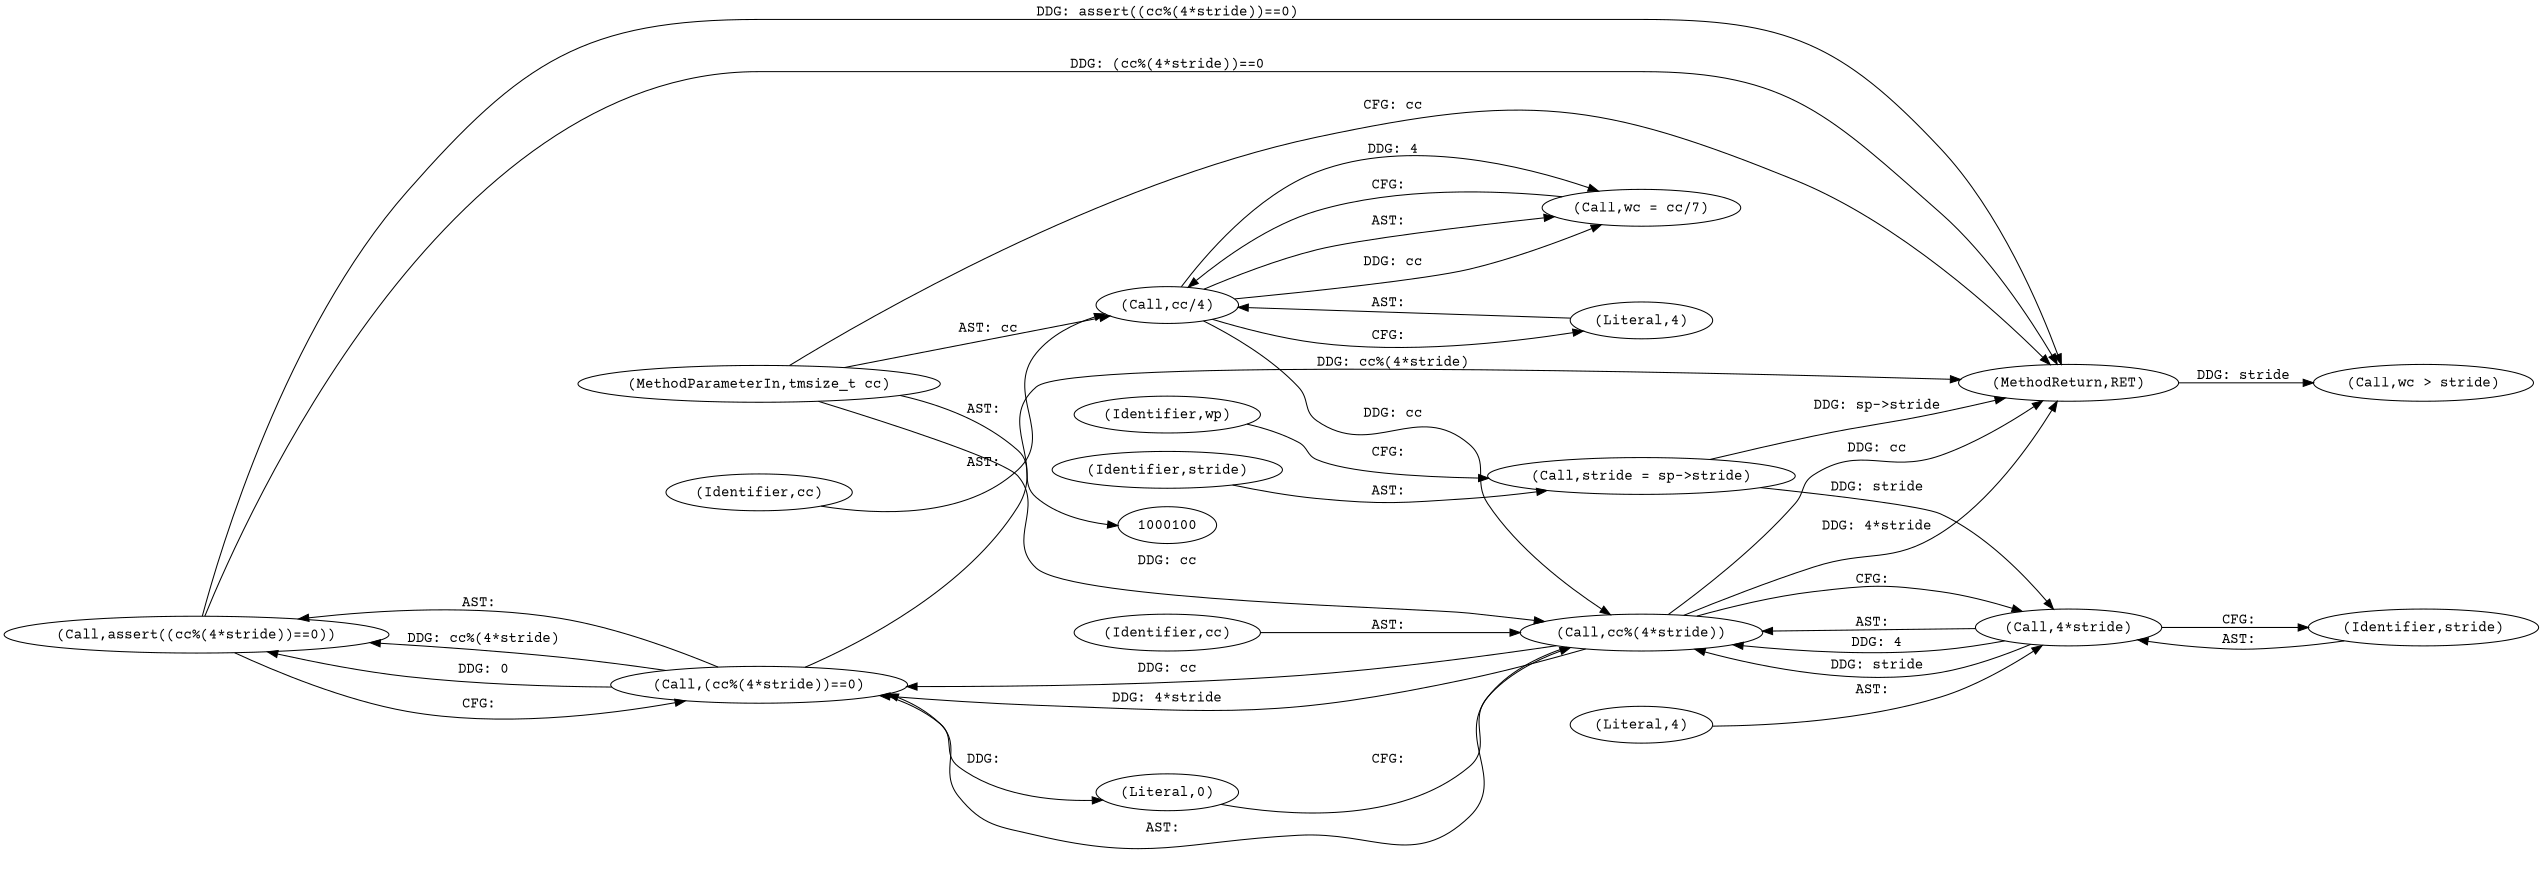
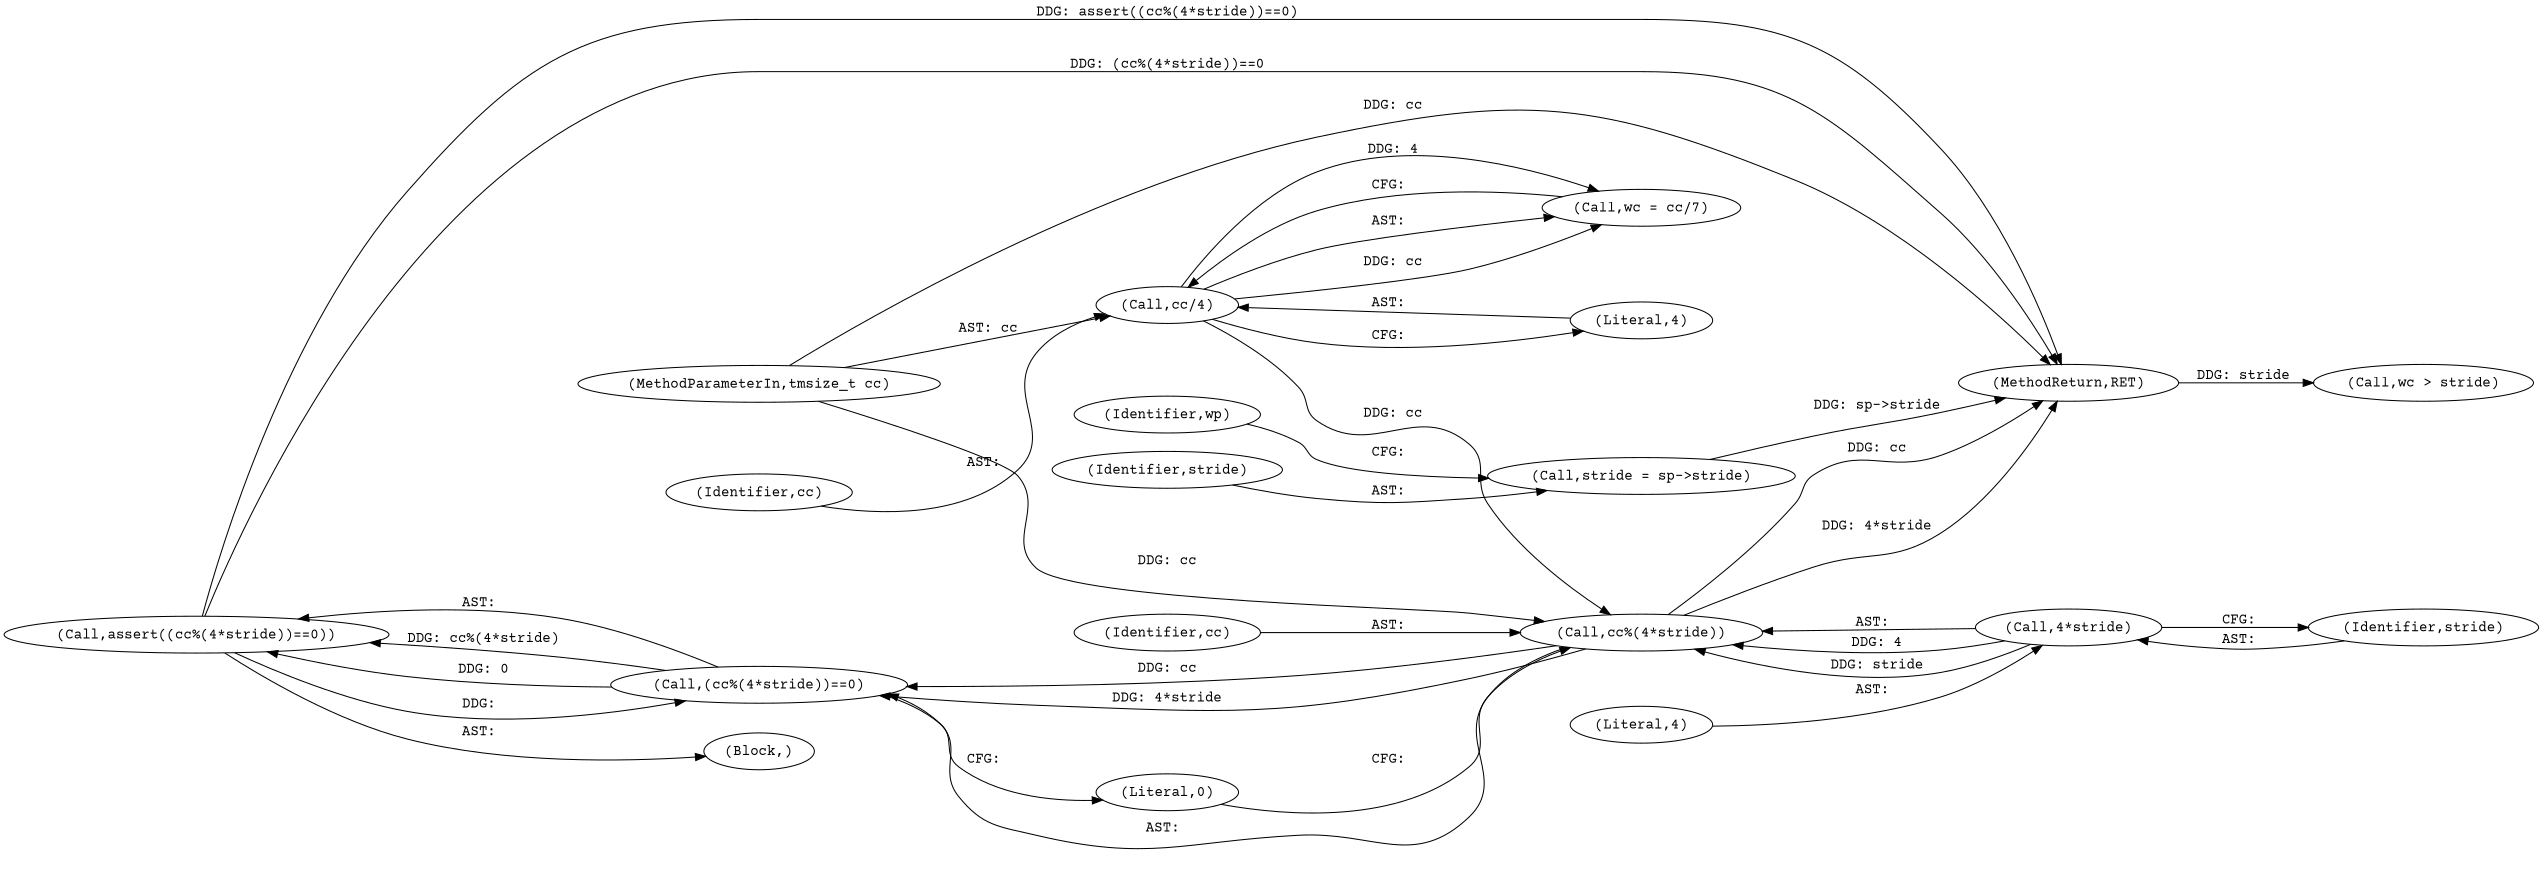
  digraph {
    fontname="Courier Prime"
    rankdir=LR
    node [fontname="Courier Prime"]
    edge [fontname="Courier Prime"]
    n1 [label="(Call,assert((cc%(4*stride))==0))"]
    n2 [label="(Call,(cc%(4*stride))==0)"]
    n3 [label="(MethodReturn,RET)"]
+   n4 [label="(Block,)"]
    n5 [label="(Literal,0)"]
    n6 [label="(Call,wc > stride)"]
    n7 [label="(Call,cc%(4*stride))"]
    n8 [label="(Call,4*stride)"]
    n9 [label="(Identifier,stride)"]
    n10 [label="(Call,cc/4)"]
    n11 [label="(Literal,4)"]
    n12 [label="(Call,wc = cc/7)"]
    n13 [label="(MethodParameterIn,tmsize_t cc)"]
-   1000100
    n15 [label="(Call,stride = sp->stride)"]
    n16 [label="(Literal,4)"]
    n17 [label="(Identifier,wp)"]
    n18 [label="(Identifier,cc)"]
    n19 [label="(Identifier,stride)"]
    n20 [label="(Identifier,cc)"]
-   n1 -> n2 [label="CFG: "]
+   n1 -> n2 [label="DDG: "]
    n1 -> n3 [label="DDG: (cc%(4*stride))==0"]
    n1 -> n3 [label="DDG: assert((cc%(4*stride))==0)"]
+   n1 -> n4 [label="AST: "]
    n2 -> n1 [label="AST: "]
    n2 -> n1 [label="DDG: cc%(4*stride)"]
    n2 -> n1 [label="DDG: 0"]
-   n2 -> n3 [label="DDG: cc%(4*stride)"]
-   n2 -> n5 [label="DDG: "]
+   n2 -> n5 [label="CFG: "]
    n3 -> n6 [label="DDG: stride"]
    n5 -> n7 [label="CFG: "]
    n7 -> n2 [label="AST: "]
    n7 -> n2 [label="DDG: cc"]
    n7 -> n2 [label="DDG: 4*stride"]
    n7 -> n3 [label="DDG: cc"]
    n7 -> n3 [label="DDG: 4*stride"]
-   n7 -> n8 [label="CFG: "]
    n8 -> n7 [label="AST: "]
    n8 -> n7 [label="DDG: 4"]
    n8 -> n7 [label="DDG: stride"]
    n8 -> n9 [label="CFG: "]
    n9 -> n8 [label="AST: "]
    n10 -> n7 [label="DDG: cc"]
    n10 -> n11 [label="CFG: "]
    n10 -> n12 [label="AST: "]
    n10 -> n12 [label="DDG: cc"]
    n10 -> n12 [label="DDG: 4"]
    n11 -> n10 [label="AST: "]
    n12 -> n10 [label="CFG: "]
-   n13 -> n3 [label="CFG: cc"]
+   n13 -> n3 [label="DDG: cc"]
    n13 -> n7 [label="DDG: cc"]
    n13 -> n10 [label="AST: cc"]
-   n13 -> 1000100 [label="AST: "]
    n15 -> n3 [label="DDG: sp->stride"]
-   n15 -> n8 [label="DDG: stride"]
    n16 -> n8 [label="AST: "]
    n17 -> n15 [label="CFG: "]
    n18 -> n7 [label="AST: "]
    n19 -> n15 [label="AST: "]
    n20 -> n10 [label="AST: "]
  }
